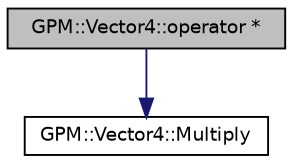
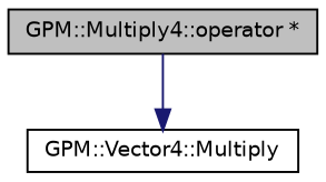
  digraph {
    rankdir=TB
    node [color=black fontname=Helvetica fontsize=10 shape=record style=filled]
-   n1 [fillcolor=grey75 fontcolor=black height=0.2 label="GPM::Vector4::operator *" width=0.4]
+   n1 [fillcolor=grey75 fontcolor=black height=0.2 label="GPM::Multiply4::operator *" width=0.4]
    n2 [fillcolor=white height=0.2 label="GPM::Vector4::Multiply" width=0.4]
    n1 -> n2 [color=midnightblue fontname=Helvetica fontsize=10 labelfontname=Helvetica labelfontsize=10 style=solid]
  }
